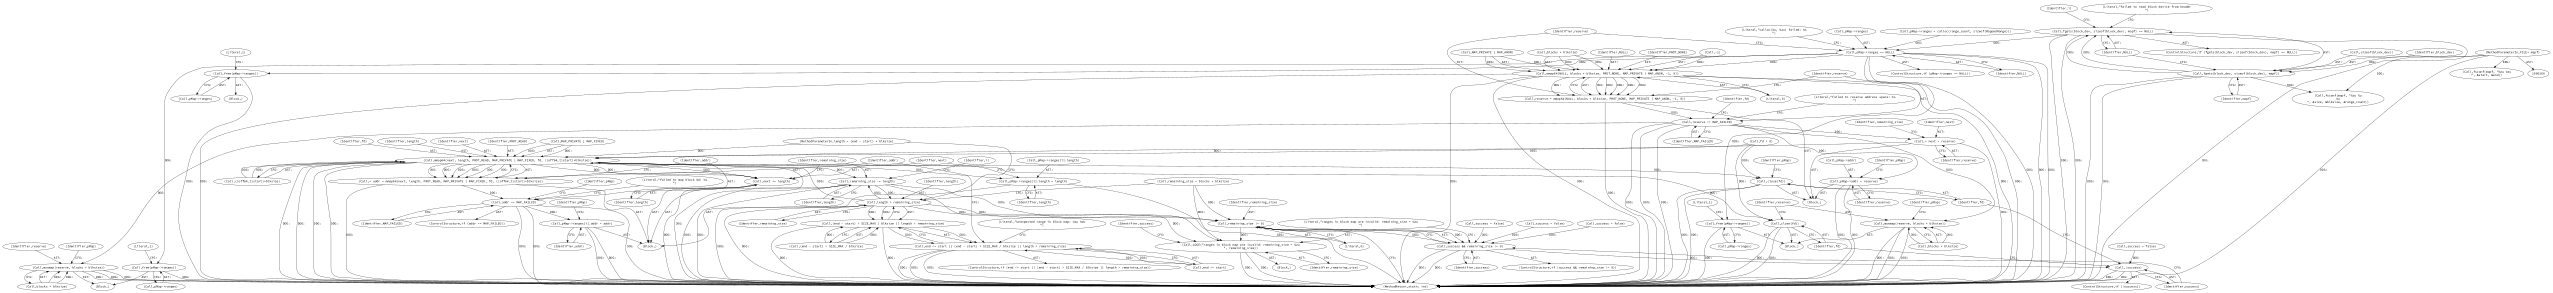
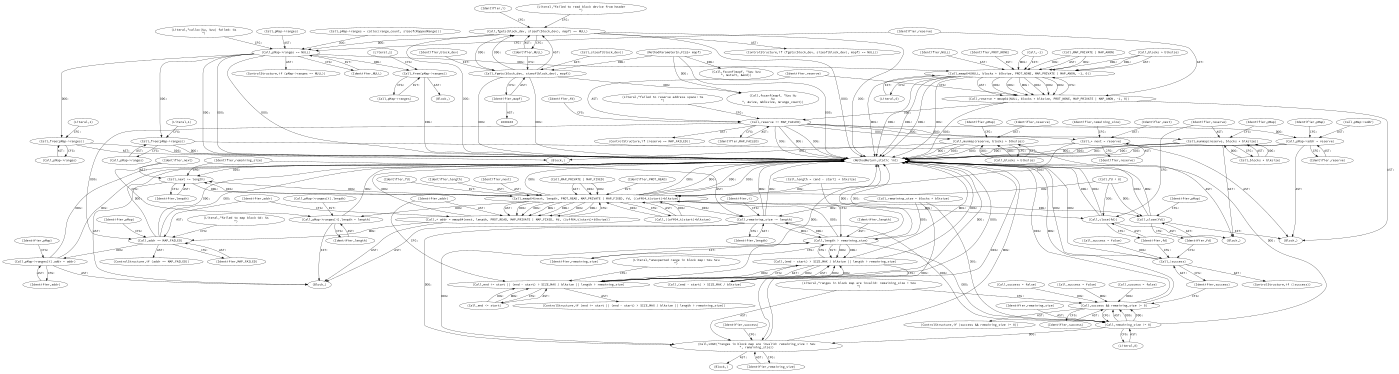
  digraph {
    fontname="Source Code Pro"
    node [fontname="Source Code Pro"]
    edge [fontname="Source Code Pro"]
    n1 [label="(Call,fgets(block_dev, sizeof(block_dev), mapf) == NULL)"]
    n2 [label="(Call,pMap->ranges == NULL)"]
    n3 [label="(Identifier,NULL)"]
    n4 [label="(MethodReturn,static int)"]
    n5 [label="(ControlStructure,if (fgets(block_dev, sizeof(block_dev), mapf) == NULL))"]
    n6 [label="(Call,mmap64(NULL, blocks * blksize, PROT_NONE, MAP_PRIVATE | MAP_ANON, -1, 0))"]
    n7 [label="(Call,free(pMap->ranges))"]
    n8 [label="(Call,free(pMap->ranges))"]
    n9 [label="(Call,free(pMap->ranges))"]
    n10 [label="(ControlStructure,if (pMap->ranges == NULL))"]
    n11 [label="(Identifier,NULL)"]
    n12 [label="(Call,fgets(block_dev, sizeof(block_dev), mapf))"]
    n13 [label="(Identifier,mapf)"]
    n14 [label="(Call,fscanf(mapf, \"%zu %u\n%u\n\", &size, &blksize, &range_count))"]
    n15 [label="(MethodParameterIn,FILE* mapf)"]
    n16 [label="(Call,fscanf(mapf, \"%zu %zu\n\", &start, &end))"]
    1000100
    n18 [label="(Call,reserve = mmap64(NULL, blocks * blksize, PROT_NONE, MAP_PRIVATE | MAP_ANON, -1, 0))"]
    n19 [label="(Literal,0)"]
    n20 [label="(Block,)"]
    n21 [label="(Call,pMap->ranges)"]
    n22 [label="(Block,)"]
    n23 [label="(Call,pMap->ranges)"]
    n24 [label="(Block,)"]
    n25 [label="(Call,pMap->ranges)"]
    n26 [label="(Call,reserve == MAP_FAILED)"]
    n27 [label="(Block,)"]
    n28 [label="(Call,munmap(reserve, blocks * blksize))"]
    n29 [label="(Call,* next = reserve)"]
    n30 [label="(Call,addr == MAP_FAILED)"]
    n31 [label="(Call,munmap(reserve, blocks * blksize))"]
    n32 [label="(Call,pMap->addr = reserve)"]
+   n33 [label="(ControlStructure,if (reserve == MAP_FAILED))"]
    n34 [label="(Identifier,MAP_FAILED)"]
    n35 [label="(Call,blocks * blksize)"]
    n36 [label="(Call,mmap64(next, length, PROT_READ, MAP_PRIVATE | MAP_FIXED, fd, ((off64_t)start)*blksize))"]
    n37 [label="(Identifier,reserve)"]
    n38 [label="(Call,pMap->ranges[i].addr = addr)"]
    n39 [label="(ControlStructure,if (addr == MAP_FAILED))"]
    n40 [label="(Identifier,MAP_FAILED)"]
    n41 [label="(Call,blocks * blksize)"]
    n42 [label="(Identifier,reserve)"]
    n43 [label="(Call,* addr = mmap64(next, length, PROT_READ, MAP_PRIVATE | MAP_FIXED, fd, ((off64_t)start)*blksize))"]
    n44 [label="(Call,pMap->ranges[i].length = length)"]
    n45 [label="(Call,next += length)"]
    n46 [label="(Call,remaining_size -= length)"]
    n47 [label="(Call,close(fd))"]
    n48 [label="(Call,close(fd))"]
    n49 [label="(Call,((off64_t)start)*blksize)"]
    n50 [label="(Block,)"]
    n51 [label="(Identifier,length)"]
    n52 [label="(Identifier,length)"]
    n53 [label="(Call,length > remaining_size)"]
    n54 [label="(Call,remaining_size != 0)"]
    n55 [label="(Call,LOGE(\"ranges in block map are invalid: remaining_size = %zu\n\", remaining_size))"]
    n56 [label="(Identifier,length)"]
    n57 [label="(Identifier,fd)"]
    n58 [label="(Identifier,fd)"]
    n59 [label="(Identifier,addr)"]
    n60 [label="(Call,(end - start) > SIZE_MAX / blksize || length > remaining_size)"]
    n61 [label="(Identifier,remaining_size)"]
    n62 [label="(Call,success && remaining_size != 0)"]
    n63 [label="(Literal,0)"]
    n64 [label="(Block,)"]
    n65 [label="(Identifier,remaining_size)"]
    n66 [label="(Call,end <= start || (end - start) > SIZE_MAX / blksize || length > remaining_size)"]
    n67 [label="(Call,(end - start) > SIZE_MAX / blksize)"]
    n68 [label="(ControlStructure,if (end <= start || (end - start) > SIZE_MAX / blksize || length > remaining_size))"]
    n69 [label="(Call,end <= start)"]
    n70 [label="(Call,!success)"]
    n71 [label="(ControlStructure,if (success && remaining_size != 0))"]
    n72 [label="(Identifier,success)"]
    n73 [label="(ControlStructure,if (!success))"]
    n74 [label="(Identifier,success)"]
    n75 [label="(Call,blocks * blksize)"]
    n76 [label="(Identifier,pMap)"]
    n77 [label="(Identifier,pMap)"]
    n78 [label="(Literal,\"failed to reserve address space: %s\n\")"]
    n79 [label="(Identifier,length)"]
    n80 [label="(Identifier,next)"]
    n81 [label="(Call,pMap->ranges = calloc(range_count, sizeof(MappedRange)))"]
    n82 [label="(Identifier,fd)"]
    n83 [label="(Call,MAP_PRIVATE | MAP_FIXED)"]
    n84 [label="(Call,remaining_size = blocks * blksize)"]
    n85 [label="(Call,pMap->addr)"]
    n86 [label="(Literal,\"calloc(%u, %zu) failed: %s\n\")"]
    n87 [label="(Call,fd < 0)"]
    n88 [label="(Identifier,NULL)"]
    n89 [label="(Call,sizeof(block_dev))"]
    n90 [label="(Identifier,reserve)"]
    n91 [label="(Identifier,remaining_size)"]
    n92 [label="(Literal,\"failed to map block %d: %s\n\")"]
    n93 [label="(Identifier,PROT_READ)"]
    n94 [label="(Identifier,i)"]
    n95 [label="(Identifier,pMap)"]
    n96 [label="(Identifier,pMap)"]
    n97 [label="(Literal,\"failed to read block device from header\n\")"]
    n98 [label="(Literal,1)"]
    n99 [label="(Identifier,PROT_NONE)"]
    n100 [label="(Identifier,addr)"]
-   n101 [label="(MethodParameterIn,length = (end - start) * blksize)"]
+   n101 [label="(Call,length = (end - start) * blksize)"]
    n102 [label="(Identifier,pMap)"]
    n103 [label="(Identifier,fd)"]
    n104 [label="(Identifier,success)"]
    n105 [label="(Identifier,length)"]
    n106 [label="(Identifier,remaining_size)"]
    n107 [label="(Identifier,i)"]
    n108 [label="(Identifier,reserve)"]
    n109 [label="(Call,success = false)"]
    n110 [label="(Call,pMap->ranges)"]
    n111 [label="(Call,-1)"]
    n112 [label="(Call,success = false)"]
    n113 [label="(Call,success = false)"]
    n114 [label="(Identifier,reserve)"]
    n115 [label="(Call,pMap->ranges[i].length)"]
    n116 [label="(Call,MAP_PRIVATE | MAP_ANON)"]
    n117 [label="(Literal,1)"]
    n118 [label="(Identifier,pMap)"]
    n119 [label="(Literal,1)"]
    n120 [label="(Identifier,block_dev)"]
    n121 [label="(Identifier,next)"]
    n122 [label="(Identifier,addr)"]
    n123 [label="(Identifier,next)"]
    n124 [label="(Call,success = false)"]
    n125 [label="(Literal,\"ranges in block map are invalid: remaining_size = %zu\n\")"]
    n126 [label="(Identifier,remaining_size)"]
    n127 [label="(Identifier,reserve)"]
    n128 [label="(Literal,\"unexpected range in block map: %zu %zu\n\")"]
    n1 -> n2 [label="DDG: "]
    n1 -> n3 [label="CFG: "]
    n1 -> n4 [label="DDG: "]
    n1 -> n4 [label="DDG: "]
    n1 -> n4 [label="DDG: "]
    n1 -> n5 [label="AST: "]
    n2 -> n4 [label="DDG: "]
    n2 -> n4 [label="DDG: "]
    n2 -> n4 [label="DDG: "]
    n2 -> n6 [label="DDG: "]
    n2 -> n7 [label="DDG: "]
    n2 -> n8 [label="DDG: "]
    n2 -> n9 [label="DDG: "]
    n2 -> n10 [label="AST: "]
    n2 -> n11 [label="CFG: "]
    n3 -> n1 [label="AST: "]
    n3 -> n12 [label="CFG: "]
    n6 -> n4 [label="DDG: "]
    n6 -> n4 [label="DDG: "]
    n6 -> n4 [label="DDG: "]
    n6 -> n4 [label="DDG: "]
    n6 -> n4 [label="DDG: "]
    n6 -> n18 [label="AST: "]
    n6 -> n18 [label="DDG: "]
    n6 -> n18 [label="DDG: "]
    n6 -> n18 [label="DDG: "]
    n6 -> n18 [label="DDG: "]
    n6 -> n18 [label="DDG: "]
    n6 -> n18 [label="DDG: "]
    n6 -> n19 [label="CFG: "]
    n7 -> n4 [label="DDG: "]
    n7 -> n20 [label="AST: "]
    n7 -> n21 [label="CFG: "]
    n8 -> n4 [label="DDG: "]
    n8 -> n22 [label="AST: "]
    n8 -> n23 [label="CFG: "]
    n9 -> n4 [label="DDG: "]
    n9 -> n24 [label="AST: "]
    n9 -> n25 [label="CFG: "]
    n11 -> n2 [label="AST: "]
    n12 -> n1 [label="AST: "]
    n12 -> n1 [label="DDG: "]
    n12 -> n1 [label="DDG: "]
    n12 -> n4 [label="DDG: "]
    n12 -> n4 [label="DDG: "]
    n12 -> n13 [label="CFG: "]
    n12 -> n14 [label="DDG: "]
    n13 -> n12 [label="AST: "]
    n15 -> n4 [label="DDG: "]
    n15 -> n12 [label="DDG: "]
    n15 -> n14 [label="DDG: "]
    n15 -> n16 [label="DDG: "]
-   n15 -> 1000100 [label="AST: "]
+   n13 -> 1000100 [label="AST: "]
    n18 -> n4 [label="DDG: "]
    n18 -> n6 [label="CFG: "]
    n18 -> n26 [label="DDG: "]
    n18 -> n27 [label="AST: "]
    n19 -> n6 [label="AST: "]
    n21 -> n7 [label="AST: "]
    n23 -> n8 [label="AST: "]
    n25 -> n9 [label="AST: "]
    n26 -> n4 [label="DDG: "]
    n26 -> n4 [label="DDG: "]
    n26 -> n4 [label="DDG: "]
    n26 -> n28 [label="DDG: "]
    n26 -> n29 [label="DDG: "]
+   n26 -> n30 [label="DDG: "]
    n26 -> n31 [label="DDG: "]
    n26 -> n32 [label="DDG: "]
+   n26 -> n33 [label="AST: "]
    n26 -> n34 [label="CFG: "]
    n28 -> n4 [label="DDG: "]
    n28 -> n4 [label="DDG: "]
    n28 -> n4 [label="DDG: "]
    n28 -> n22 [label="AST: "]
    n28 -> n35 [label="CFG: "]
    n29 -> n4 [label="DDG: "]
    n29 -> n27 [label="AST: "]
    n29 -> n36 [label="DDG: "]
    n29 -> n37 [label="CFG: "]
    n30 -> n4 [label="DDG: "]
    n30 -> n4 [label="DDG: "]
    n30 -> n4 [label="DDG: "]
    n30 -> n38 [label="DDG: "]
    n30 -> n39 [label="AST: "]
    n30 -> n40 [label="CFG: "]
    n31 -> n4 [label="DDG: "]
    n31 -> n4 [label="DDG: "]
    n31 -> n4 [label="DDG: "]
    n31 -> n24 [label="AST: "]
    n31 -> n41 [label="CFG: "]
    n32 -> n4 [label="DDG: "]
    n32 -> n4 [label="DDG: "]
    n32 -> n27 [label="AST: "]
    n32 -> n42 [label="CFG: "]
    n34 -> n26 [label="AST: "]
    n35 -> n28 [label="AST: "]
    n35 -> n28 [label="DDG: "]
    n35 -> n28 [label="DDG: "]
    n36 -> n4 [label="DDG: "]
    n36 -> n4 [label="DDG: "]
    n36 -> n4 [label="DDG: "]
    n36 -> n4 [label="DDG: "]
    n36 -> n4 [label="DDG: "]
    n36 -> n43 [label="AST: "]
    n36 -> n43 [label="DDG: "]
    n36 -> n43 [label="DDG: "]
    n36 -> n43 [label="DDG: "]
    n36 -> n43 [label="DDG: "]
    n36 -> n43 [label="DDG: "]
    n36 -> n43 [label="DDG: "]
    n36 -> n44 [label="DDG: "]
    n36 -> n45 [label="DDG: "]
    n36 -> n45 [label="DDG: "]
    n36 -> n46 [label="DDG: "]
    n36 -> n47 [label="DDG: "]
    n36 -> n48 [label="DDG: "]
    n36 -> n49 [label="CFG: "]
    n37 -> n29 [label="AST: "]
    n38 -> n4 [label="DDG: "]
    n38 -> n4 [label="DDG: "]
    n38 -> n50 [label="AST: "]
    n38 -> n59 [label="CFG: "]
    n40 -> n30 [label="AST: "]
    n41 -> n31 [label="AST: "]
    n41 -> n31 [label="DDG: "]
    n41 -> n31 [label="DDG: "]
    n42 -> n32 [label="AST: "]
    n43 -> n4 [label="DDG: "]
    n43 -> n30 [label="DDG: "]
    n43 -> n36 [label="CFG: "]
    n43 -> n50 [label="AST: "]
    n44 -> n4 [label="DDG: "]
    n44 -> n50 [label="AST: "]
    n44 -> n51 [label="CFG: "]
-   n45 -> n4 [label="DDG: "]
+   n4 -> n45 [label="DDG: "]
    n45 -> n36 [label="DDG: "]
    n45 -> n50 [label="AST: "]
    n45 -> n52 [label="CFG: "]
    n46 -> n4 [label="DDG: "]
    n46 -> n4 [label="DDG: "]
    n46 -> n50 [label="AST: "]
    n46 -> n53 [label="DDG: "]
    n46 -> n54 [label="DDG: "]
    n46 -> n55 [label="DDG: "]
    n46 -> n56 [label="CFG: "]
    n47 -> n4 [label="DDG: "]
    n47 -> n4 [label="DDG: "]
    n47 -> n24 [label="AST: "]
    n47 -> n57 [label="CFG: "]
    n48 -> n4 [label="DDG: "]
    n48 -> n4 [label="DDG: "]
    n48 -> n27 [label="AST: "]
    n48 -> n58 [label="CFG: "]
    n49 -> n36 [label="AST: "]
    n49 -> n36 [label="DDG: "]
    n49 -> n36 [label="DDG: "]
    n51 -> n44 [label="AST: "]
    n52 -> n45 [label="AST: "]
    n53 -> n4 [label="DDG: "]
    n53 -> n4 [label="DDG: "]
    n53 -> n36 [label="DDG: "]
    n53 -> n46 [label="DDG: "]
    n53 -> n54 [label="DDG: "]
    n53 -> n55 [label="DDG: "]
    n53 -> n60 [label="AST: "]
    n53 -> n60 [label="DDG: "]
    n53 -> n60 [label="DDG: "]
    n53 -> n61 [label="CFG: "]
-   n54 -> n4 [label="CFG: "]
+   n54 -> n4 [label="DDG: "]
    n54 -> n55 [label="DDG: "]
    n54 -> n62 [label="AST: "]
    n54 -> n62 [label="DDG: "]
    n54 -> n62 [label="DDG: "]
    n54 -> n63 [label="CFG: "]
    n55 -> n4 [label="DDG: "]
    n55 -> n4 [label="DDG: "]
    n55 -> n64 [label="AST: "]
    n55 -> n65 [label="CFG: "]
    n56 -> n46 [label="AST: "]
    n57 -> n47 [label="AST: "]
    n57 -> n70 [label="CFG: "]
    n58 -> n48 [label="AST: "]
    n58 -> n70 [label="CFG: "]
    n59 -> n38 [label="AST: "]
    n60 -> n4 [label="DDG: "]
    n60 -> n4 [label="DDG: "]
    n60 -> n53 [label="CFG: "]
    n60 -> n66 [label="AST: "]
    n60 -> n66 [label="DDG: "]
    n60 -> n66 [label="DDG: "]
    n60 -> n67 [label="CFG: "]
    n61 -> n53 [label="AST: "]
    n62 -> n4 [label="DDG: "]
    n62 -> n4 [label="DDG: "]
    n62 -> n54 [label="CFG: "]
-   n62 -> n70 [label="DDG: "]
    n62 -> n71 [label="AST: "]
    n62 -> n72 [label="CFG: "]
    n63 -> n54 [label="AST: "]
    n65 -> n55 [label="AST: "]
    n66 -> n4 [label="DDG: "]
    n66 -> n4 [label="DDG: "]
    n66 -> n4 [label="DDG: "]
    n66 -> n60 [label="CFG: "]
    n66 -> n68 [label="AST: "]
    n66 -> n69 [label="CFG: "]
    n67 -> n60 [label="AST: "]
    n67 -> n60 [label="DDG: "]
    n67 -> n60 [label="DDG: "]
    n69 -> n66 [label="AST: "]
    n69 -> n66 [label="DDG: "]
    n69 -> n66 [label="DDG: "]
    n70 -> n4 [label="DDG: "]
    n70 -> n4 [label="DDG: "]
    n70 -> n73 [label="AST: "]
    n70 -> n74 [label="CFG: "]
    n72 -> n62 [label="AST: "]
    n74 -> n62 [label="CFG: "]
    n74 -> n70 [label="AST: "]
    n75 -> n6 [label="AST: "]
    n75 -> n6 [label="DDG: "]
    n75 -> n6 [label="DDG: "]
    n76 -> n32 [label="CFG: "]
    n77 -> n48 [label="CFG: "]
    n78 -> n26 [label="CFG: "]
    n79 -> n53 [label="AST: "]
    n80 -> n44 [label="CFG: "]
    n80 -> n45 [label="AST: "]
    n81 -> n2 [label="DDG: "]
    n82 -> n26 [label="CFG: "]
    n83 -> n36 [label="AST: "]
    n83 -> n36 [label="DDG: "]
    n83 -> n36 [label="DDG: "]
-   n84 -> n53 [label="CFG: "]
+   n84 -> n46 [label="DDG: "]
+   n84 -> n53 [label="DDG: "]
    n84 -> n54 [label="DDG: "]
    n84 -> n55 [label="DDG: "]
    n85 -> n32 [label="AST: "]
    n86 -> n2 [label="CFG: "]
    n87 -> n36 [label="DDG: "]
    n87 -> n47 [label="DDG: "]
    n87 -> n48 [label="DDG: "]
    n88 -> n6 [label="AST: "]
    n89 -> n12 [label="AST: "]
    n90 -> n31 [label="AST: "]
    n90 -> n47 [label="CFG: "]
    n91 -> n54 [label="AST: "]
    n92 -> n30 [label="CFG: "]
    n93 -> n36 [label="AST: "]
    n94 -> n1 [label="CFG: "]
    n95 -> n28 [label="CFG: "]
    n96 -> n31 [label="CFG: "]
    n97 -> n1 [label="CFG: "]
    n98 -> n9 [label="CFG: "]
    n99 -> n6 [label="AST: "]
    n100 -> n43 [label="AST: "]
    n100 -> n66 [label="CFG: "]
    n101 -> n36 [label="DDG: "]
    n101 -> n53 [label="CFG: "]
    n102 -> n30 [label="CFG: "]
    n103 -> n36 [label="AST: "]
    n104 -> n55 [label="CFG: "]
    n105 -> n36 [label="AST: "]
    n106 -> n45 [label="CFG: "]
    n106 -> n46 [label="AST: "]
    n107 -> n46 [label="CFG: "]
    n108 -> n28 [label="AST: "]
    n109 -> n70 [label="DDG: "]
    n110 -> n2 [label="AST: "]
    n111 -> n6 [label="AST: "]
    n111 -> n6 [label="DDG: "]
    n112 -> n62 [label="DDG: "]
    n113 -> n62 [label="DDG: "]
    n114 -> n18 [label="CFG: "]
    n114 -> n26 [label="AST: "]
    n115 -> n44 [label="AST: "]
    n116 -> n6 [label="AST: "]
    n116 -> n6 [label="DDG: "]
    n116 -> n6 [label="DDG: "]
    n117 -> n7 [label="CFG: "]
    n118 -> n38 [label="CFG: "]
    n119 -> n8 [label="CFG: "]
    n120 -> n12 [label="AST: "]
    n121 -> n29 [label="AST: "]
    n122 -> n30 [label="AST: "]
    n122 -> n43 [label="CFG: "]
    n123 -> n36 [label="AST: "]
    n124 -> n62 [label="DDG: "]
    n125 -> n55 [label="AST: "]
    n125 -> n62 [label="CFG: "]
    n126 -> n29 [label="CFG: "]
    n127 -> n2 [label="CFG: "]
    n127 -> n18 [label="AST: "]
    n128 -> n66 [label="CFG: "]
  }
